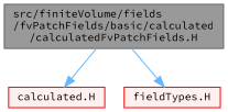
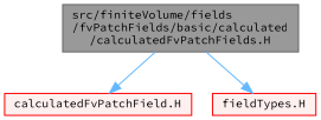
  digraph {
    fontname="Source Code Pro"
    node [color=red fillcolor="#FFF0F0" fontname="Source Code Pro" fontsize=10 shape=box style=filled]
    edge [color=steelblue1 fontname="Source Code Pro" fontsize=10 labelfontname=Helvetica labelfontsize=10 style=solid]
    n1 [color=gray40 fillcolor=grey60 fontcolor=black height=0.2 label="src/finiteVolume/fields\l/fvPatchFields/basic/calculated\l/calculatedFvPatchFields.H" width=0.4]
-   n2 [height=0.2 label="calculated.H" width=0.4]
+   n2 [height=0.2 label="calculatedFvPatchField.H" width=0.4]
    n3 [height=0.2 label="fieldTypes.H" width=0.4]
    n1 -> n2
    n1 -> n3
  }
